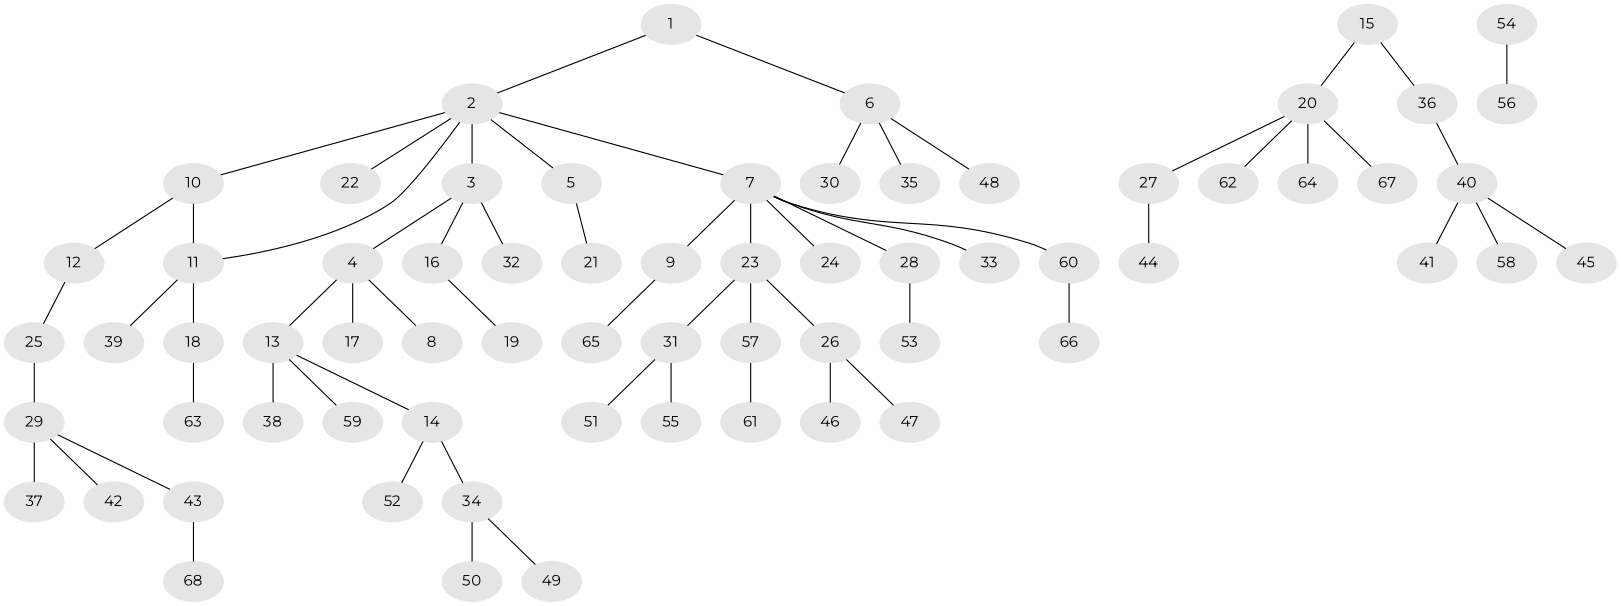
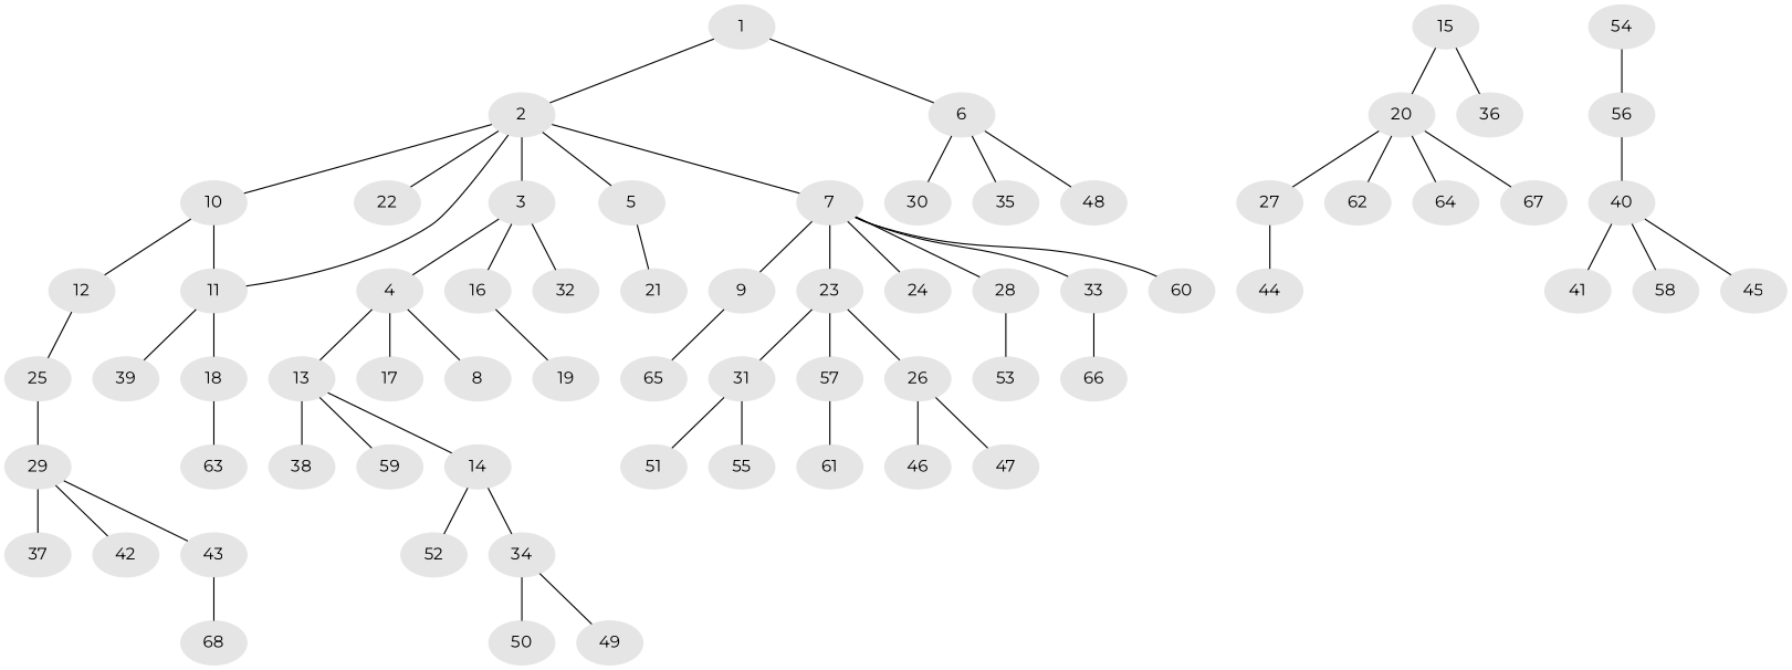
  graph {
    fontname=Montserrat
    node [color=gray90 fontname=Montserrat style=filled]
    edge [fontname=Montserrat weight=1.0]
    1
    2
    6
    3
    5
    7
    10
    22
    11
    30
    35
    48
    4
    16
    32
    21
    9
    23
    24
    28
    33
    60
    12
    15
    20
    36
    8
    13
    17
    19
    14
    38
    59
    65
    26
    31
    57
    53
    66
    18
    39
    25
    63
    29
    34
    52
    49
    50
    27
    62
    64
    67
    40
    44
    46
    47
    51
    55
    61
    54
    56
    37
    42
    43
    68
    41
    58
    45
    1 -- 2
    1 -- 6
    2 -- 3 [weight=2.0]
    2 -- 5
    2 -- 7
    2 -- 10
    2 -- 22
    2 -- 11
    6 -- 30
    6 -- 35
    6 -- 48
    3 -- 4
    3 -- 16
    3 -- 32
    5 -- 21
    7 -- 9 [weight=2.0]
    7 -- 23
    7 -- 24
    7 -- 28
    7 -- 33
    7 -- 60
    10 -- 11
    10 -- 12
    11 -- 18
    11 -- 39
    4 -- 8
    4 -- 13
    4 -- 17 [weight=2.0]
    16 -- 19 [weight=2.0]
    9 -- 65
    23 -- 26
    23 -- 31
    23 -- 57 [weight=2.0]
    28 -- 53
-   60 -- 66
+   33 -- 66
    12 -- 25
    15 -- 20
    15 -- 36
    20 -- 27
    20 -- 62
    20 -- 64
    20 -- 67
-   36 -- 40
+   56 -- 40
    13 -- 14
    13 -- 38 [weight=3.0]
    13 -- 59
    14 -- 34
    14 -- 52
    26 -- 46
    26 -- 47 [weight=2.0]
    31 -- 51 [weight=2.0]
    31 -- 55
    57 -- 61
    18 -- 63
    25 -- 29
    29 -- 37 [weight=3.0]
    29 -- 42
    29 -- 43
    34 -- 49
    34 -- 50 [weight=2.0]
    27 -- 44 [weight=2.0]
    40 -- 41 [weight=2.0]
    40 -- 58
    40 -- 45
    54 -- 56
    43 -- 68
  }
